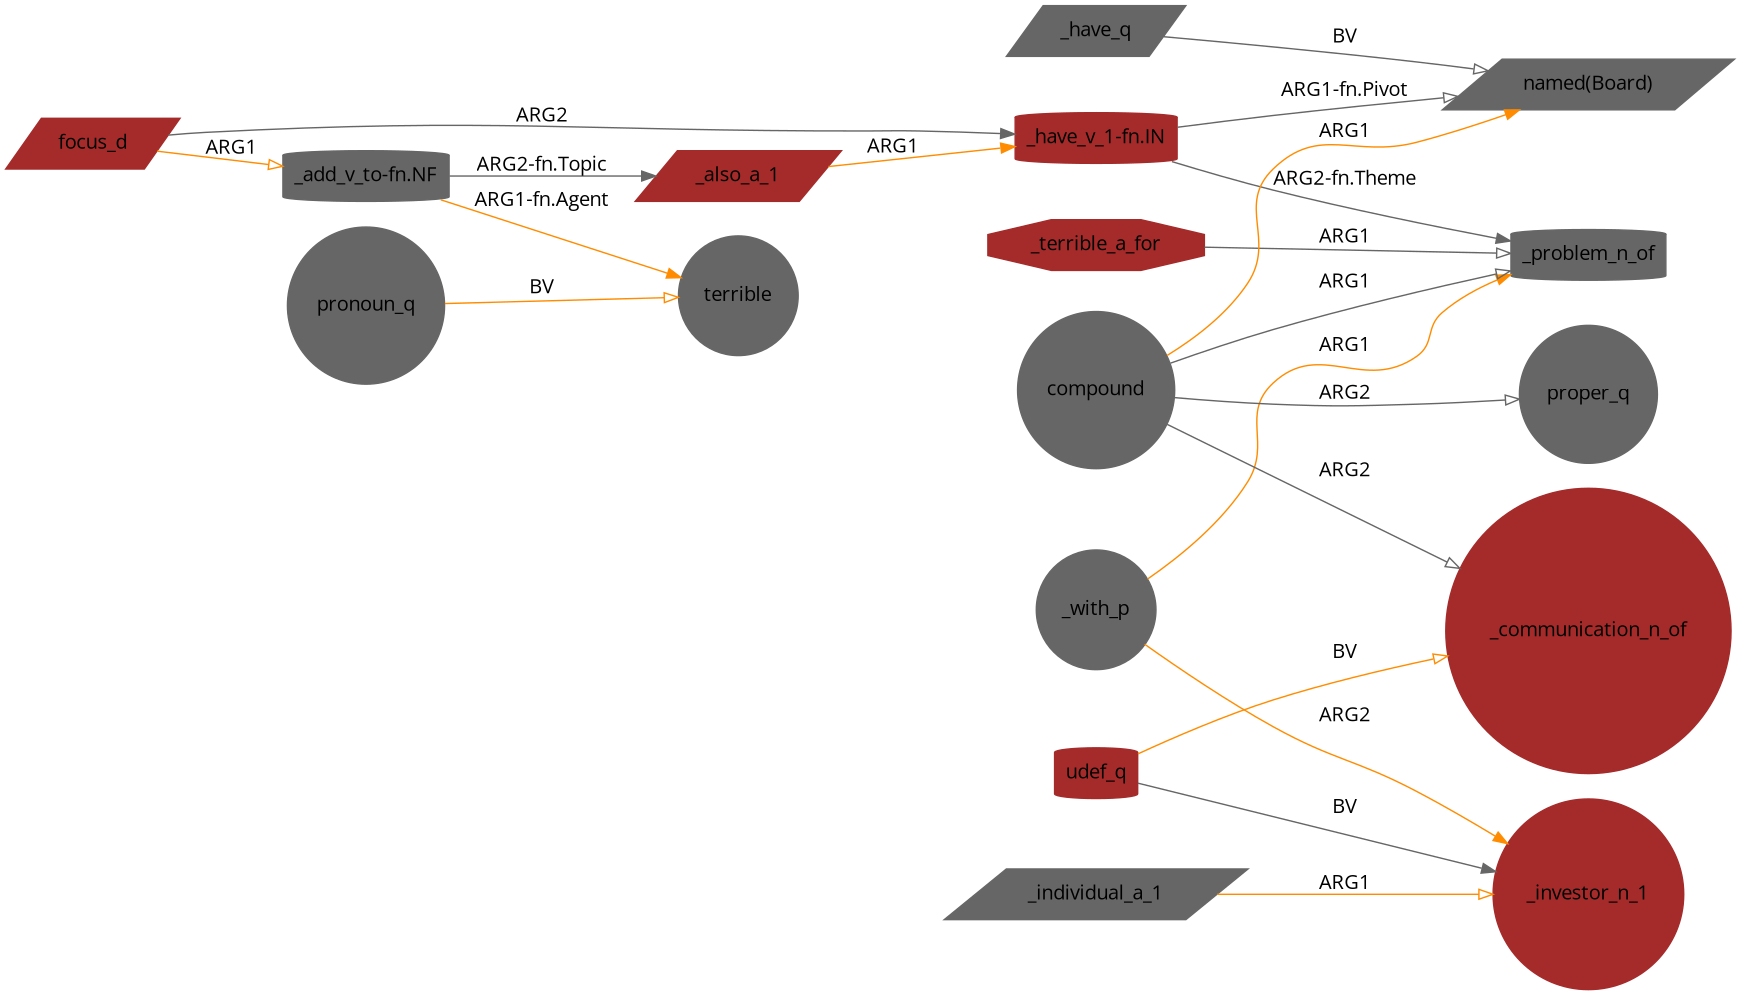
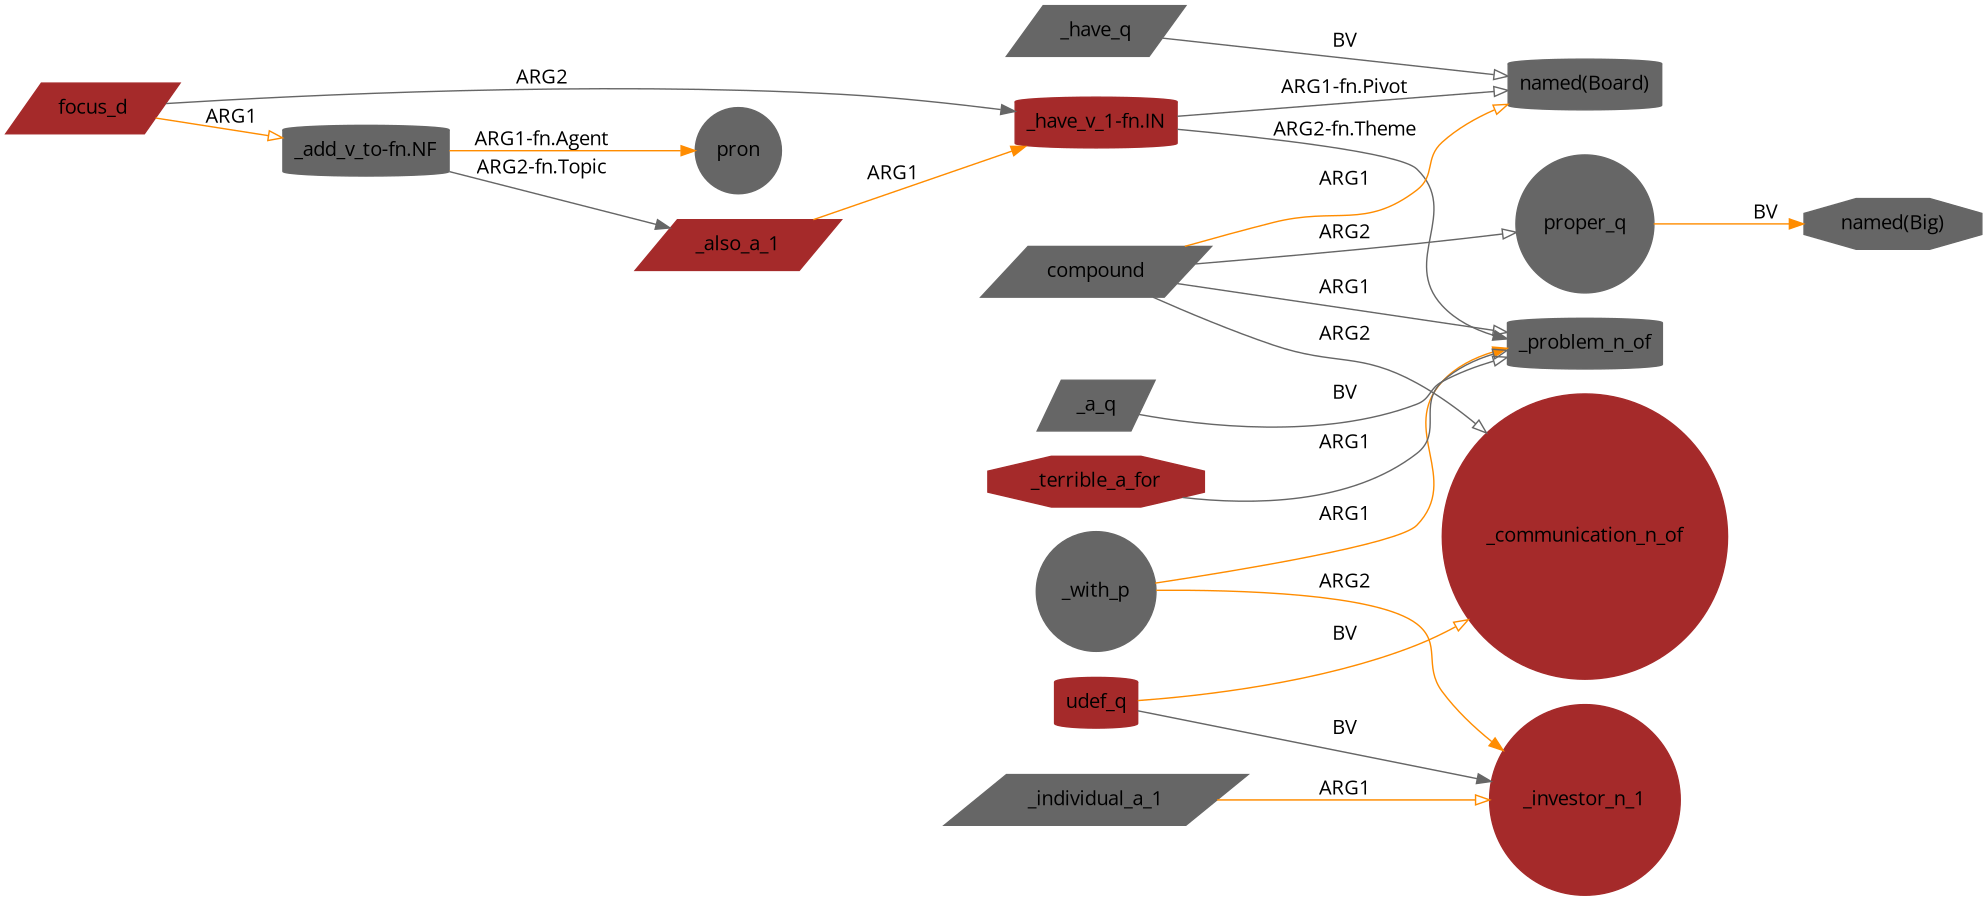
  digraph {
    fontname="Open Sans"
    rankdir=LR
    node [color=gray40 fontname="Open Sans" shape=parallelogram style=filled]
    edge [arrowhead=onormal color=gray40 fontname="Open Sans"]
    n1 [label=_have_q]
-   "named(Board)"
+   "named(Board)" [shape=cylinder]
    _with_p [shape=circle]
    _investor_n_1 [color=brown shape=circle]
    _problem_n_of [shape=cylinder]
    udef_q [color=brown shape=cylinder]
    _communication_n_of [color=brown shape=circle]
    focus_d [color=brown]
    "_have_v_1-fn.IN" [color=brown shape=cylinder]
    "_add_v_to-fn.NF" [shape=cylinder]
    _also_a_1 [color=brown]
-   pron [shape=circle label=terrible]
+   pron [shape=circle]
    _terrible_a_for [color=brown shape=octagon]
    proper_q [shape=circle]
-   pronoun_q [shape=circle]
-   compound [shape=circle]
+   "named(Big)" [shape=octagon]
+   compound
    _individual_a_1
+   _a_q
    n1 -> "named(Board)" [label=BV]
    _with_p -> _investor_n_1 [arrowhead=normal color=darkorange label=ARG2]
    _with_p -> _problem_n_of [arrowhead=normal color=darkorange label=ARG1]
    udef_q -> _investor_n_1 [arrowhead=normal label=BV]
    udef_q -> _communication_n_of [color=darkorange label=BV]
    focus_d -> "_have_v_1-fn.IN" [arrowhead=normal label=ARG2]
    focus_d -> "_add_v_to-fn.NF" [color=darkorange label=ARG1]
    "_have_v_1-fn.IN" -> "named(Board)" [label="ARG1-fn.Pivot"]
    "_have_v_1-fn.IN" -> _problem_n_of [arrowhead=normal label="ARG2-fn.Theme"]
    "_add_v_to-fn.NF" -> _also_a_1 [arrowhead=normal label="ARG2-fn.Topic"]
    "_add_v_to-fn.NF" -> pron [arrowhead=normal color=darkorange label="ARG1-fn.Agent"]
    _also_a_1 -> "_have_v_1-fn.IN" [arrowhead=normal color=darkorange label=ARG1]
    _terrible_a_for -> _problem_n_of [label=ARG1]
-   pronoun_q -> pron [color=darkorange label=BV]
-   compound -> "named(Board)" [arrowhead=normal color=darkorange label=ARG1]
+   proper_q -> "named(Big)" [arrowhead=normal color=darkorange label=BV]
+   compound -> "named(Board)" [color=darkorange label=ARG1]
    compound -> _problem_n_of [label=ARG1]
    compound -> _communication_n_of [label=ARG2]
    compound -> proper_q [label=ARG2]
    _individual_a_1 -> _investor_n_1 [color=darkorange label=ARG1]
+   _a_q -> _problem_n_of [label=BV]
  }
